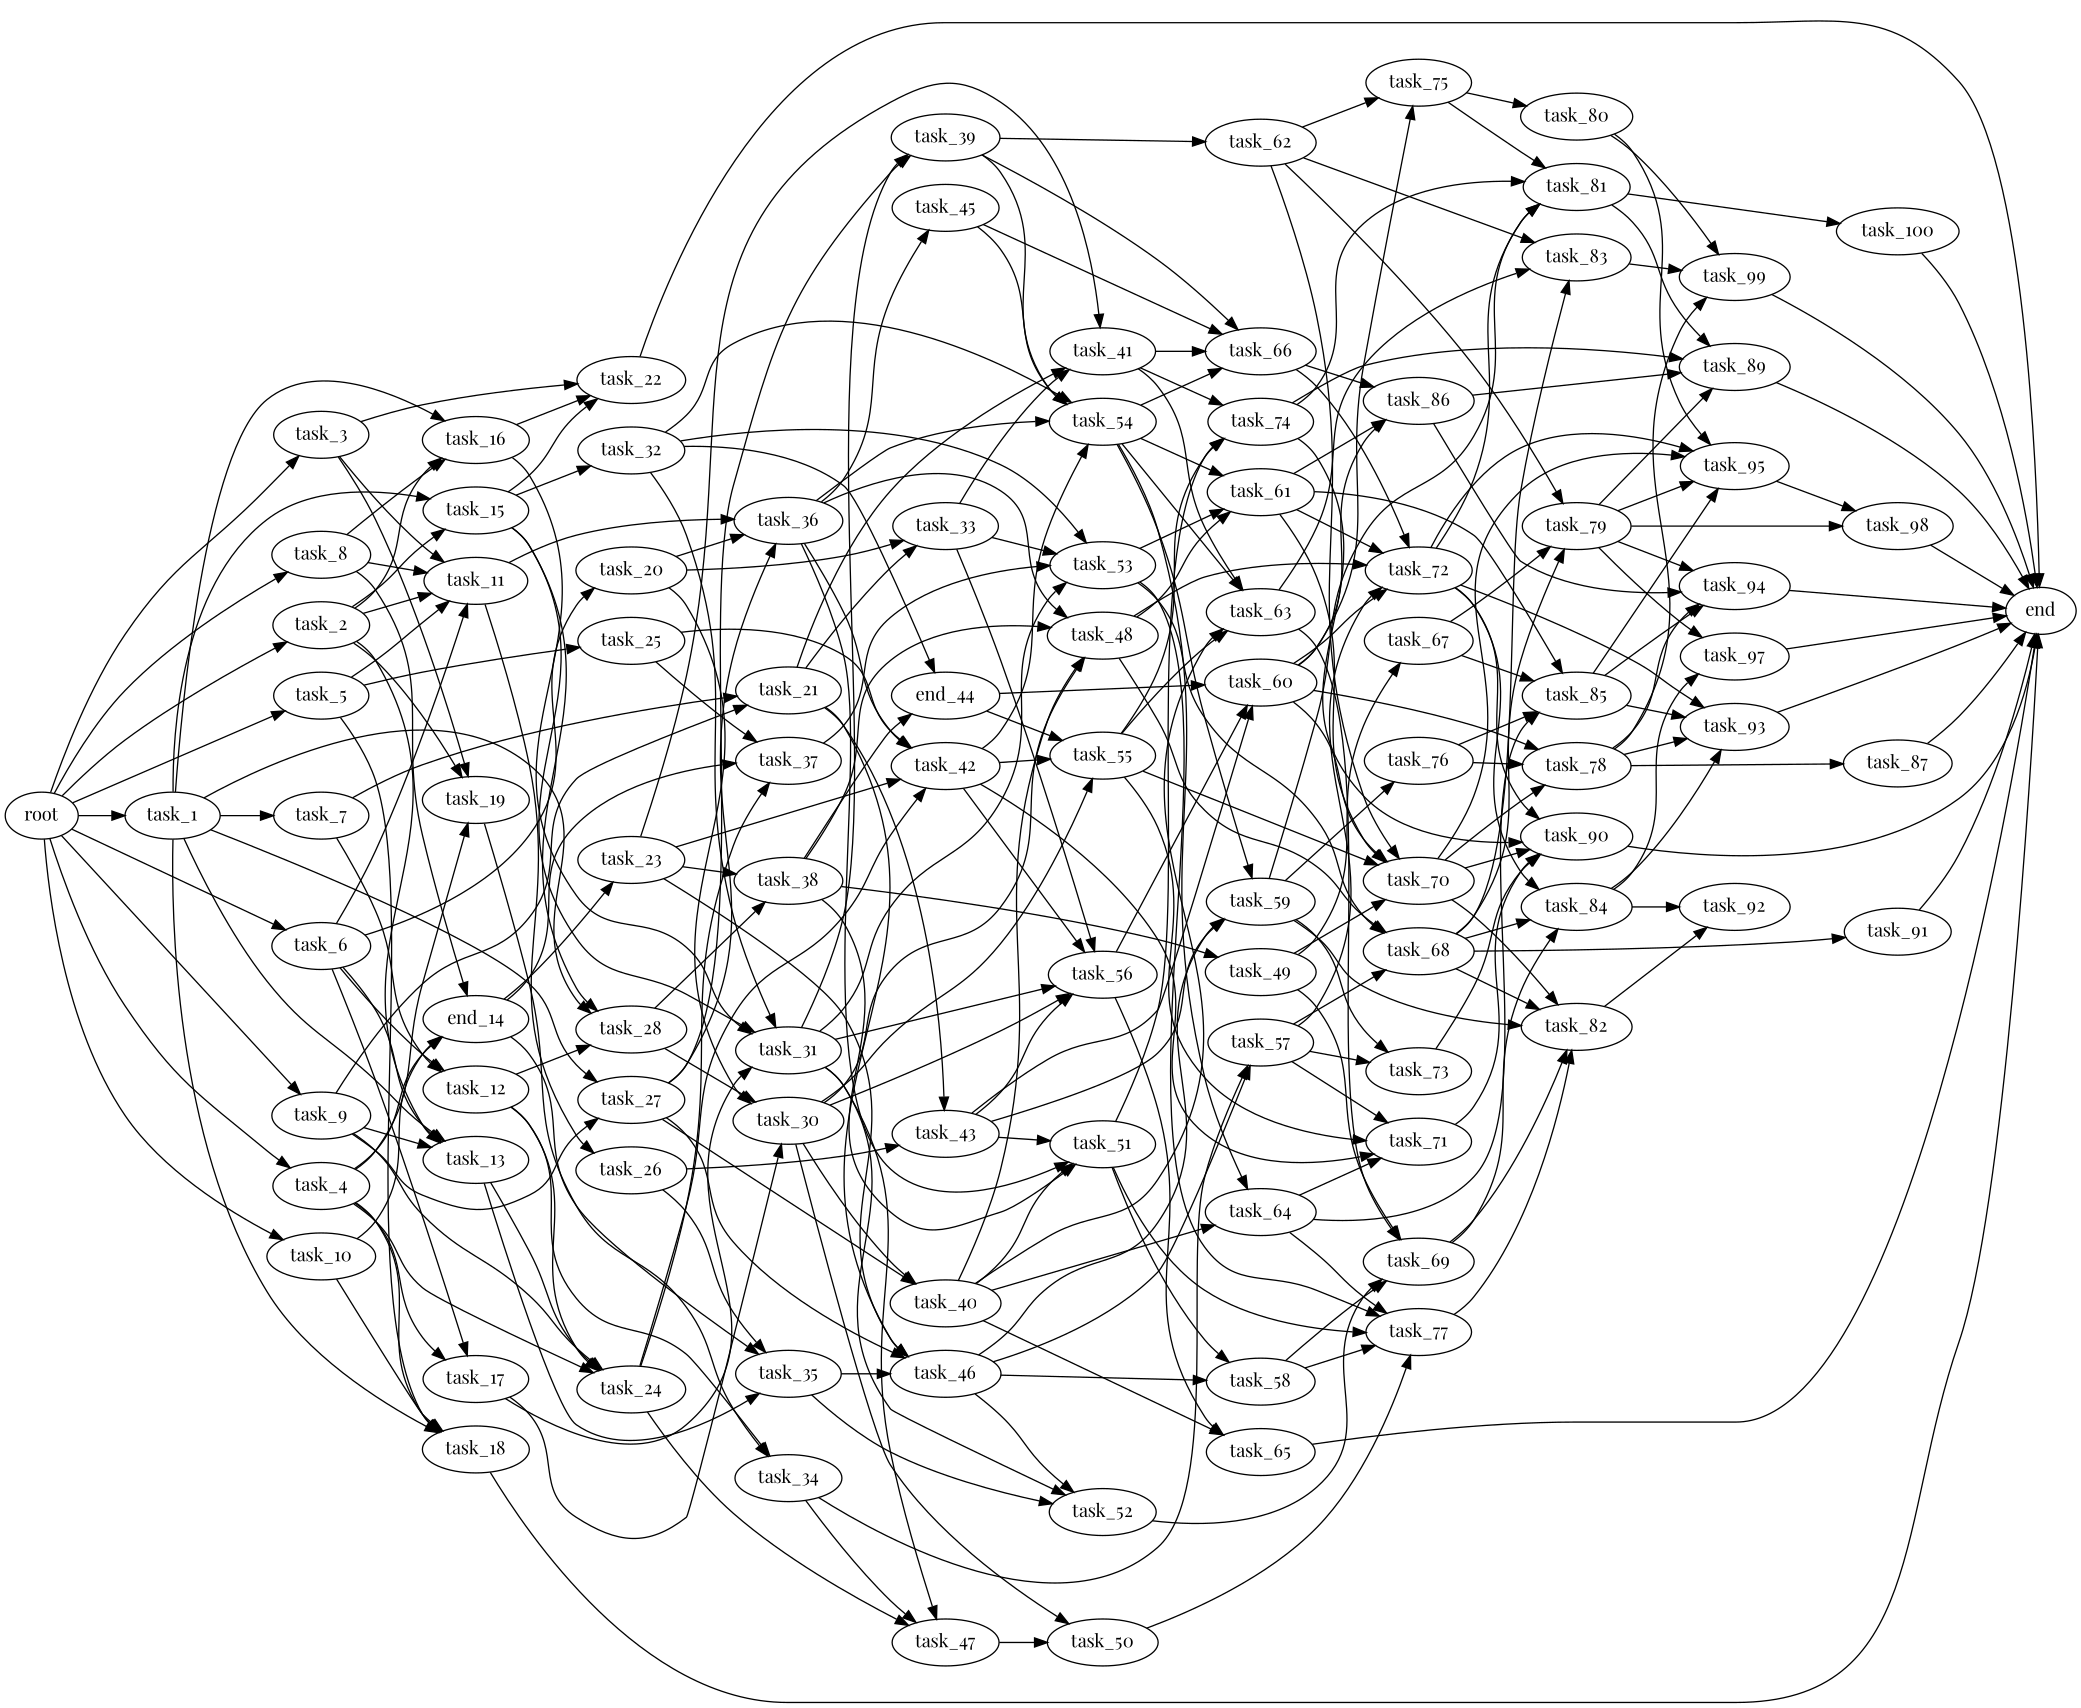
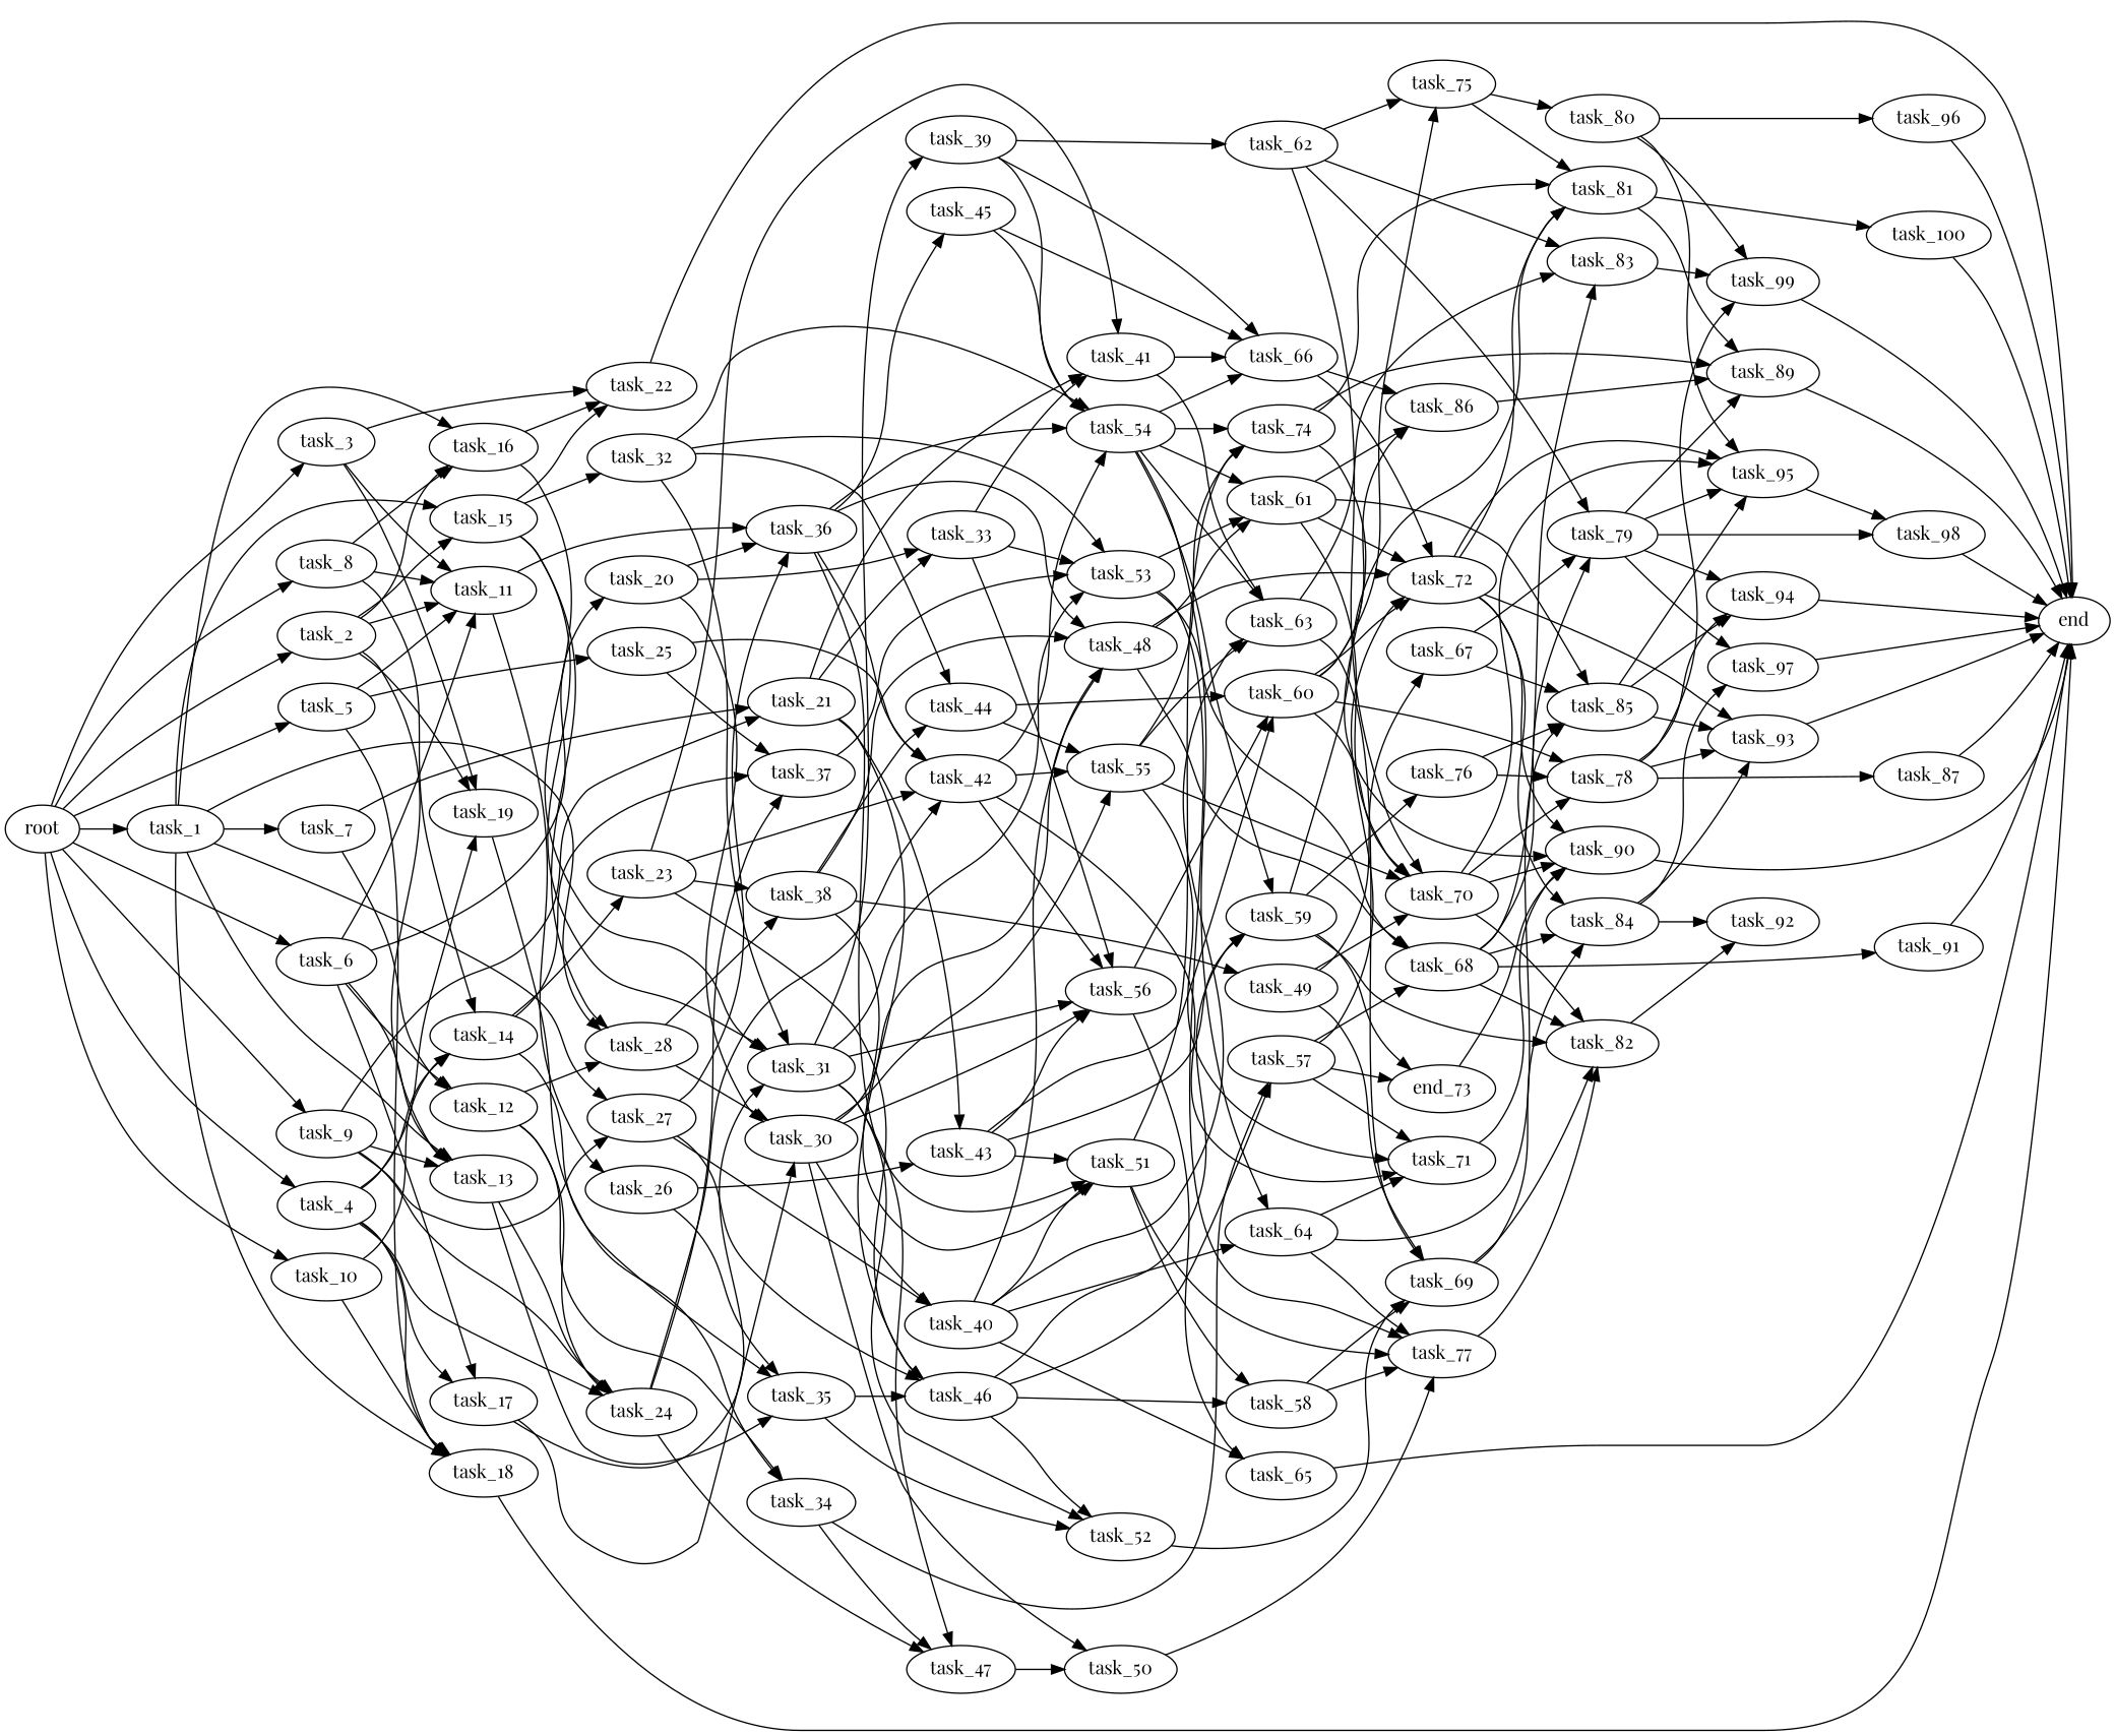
  digraph {
    fontname="Playfair Display"
    rankdir=LR
    node [fontname="Playfair Display"]
    edge [fontname="Playfair Display"]
    task_75
    task_81
    task_80
    task_100
    task_89
    task_95
    task_99
+   task_96
    end
    task_19
    task_34
    task_47
    task_57
    task_68
    task_79
    task_82
    task_84
    task_83
    task_91
    task_97
    task_94
    task_98
    task_92
    task_93
    task_71
    task_90
    task_60
    task_86
    task_72
    task_78
    task_70
    task_87
-   task_73
+   task_73 [label=end_73]
    task_50
    task_77
    task_31
    task_56
    task_52
    task_53
    task_39
    task_65
    task_69
    task_61
    task_54
    task_66
    task_62
    task_10
-   task_14 [label=end_14]
+   task_14
    task_18
    task_37
    task_35
    task_23
    task_49
    task_67
    task_85
    task_12
    task_28
    task_24
    task_38
    task_30
    task_42
    task_55
    task_74
    task_63
    task_59
    task_64
    task_58
    task_51
    root
    task_2
    task_5
    task_8
    task_9
    task_1
    task_6
    task_4
    task_3
    task_7
    task_21
    task_16
    task_13
    task_11
    task_15
    task_25
    task_27
    task_20
    task_17
    task_22
    task_32
-   task_44 [label=end_44]
+   task_44
    task_46
    task_36
    task_48
    task_45
    task_33
    task_41
    task_40
    task_43
    task_26
    task_76
    task_75 -> task_81
    task_75 -> task_80
    task_81 -> task_100
    task_81 -> task_89
    task_80 -> task_95
    task_80 -> task_99
+   task_80 -> task_96
    task_100 -> end
    task_89 -> end
    task_95 -> task_98
    task_99 -> end
+   task_96 -> end
    task_19 -> task_34
    task_34 -> task_47
    task_34 -> task_57
    task_47 -> task_50
    task_57 -> task_68
    task_57 -> task_71
    task_57 -> task_72
    task_57 -> task_73
    task_68 -> task_79
    task_68 -> task_82
    task_68 -> task_84
    task_68 -> task_83
    task_68 -> task_91
    task_79 -> task_89
    task_79 -> task_95
    task_79 -> task_97
    task_79 -> task_94
    task_79 -> task_98
    task_82 -> task_92
    task_84 -> task_97
    task_84 -> task_92
    task_84 -> task_93
    task_83 -> task_99
    task_91 -> end
    task_97 -> end
    task_94 -> end
    task_98 -> end
    task_93 -> end
    task_71 -> task_90
    task_90 -> end
    task_60 -> task_75
    task_60 -> task_86
    task_60 -> task_72
    task_60 -> task_78
    task_60 -> task_70
    task_86 -> task_89
-   task_86 -> task_94
    task_72 -> task_81
    task_72 -> task_95
    task_72 -> task_84
    task_72 -> task_93
    task_72 -> task_90
    task_78 -> task_99
    task_78 -> task_94
    task_78 -> task_93
    task_78 -> task_87
    task_70 -> task_95
    task_70 -> task_82
    task_70 -> task_90
    task_70 -> task_78
    task_87 -> end
    task_73 -> task_90
    task_50 -> task_77
    task_77 -> task_82
    task_31 -> task_47
    task_31 -> task_56
    task_31 -> task_52
    task_31 -> task_53
    task_31 -> task_39
    task_56 -> task_60
    task_56 -> task_65
    task_52 -> task_69
    task_53 -> task_68
    task_53 -> task_77
    task_53 -> task_61
    task_39 -> task_54
    task_39 -> task_66
    task_39 -> task_62
    task_65 -> end
    task_69 -> task_82
    task_69 -> task_84
    task_61 -> task_86
    task_61 -> task_72
    task_61 -> task_70
    task_61 -> task_85
    task_54 -> task_61
    task_54 -> task_66
-   task_41 -> task_74
+   task_54 -> task_74
    task_54 -> task_63
    task_54 -> task_59
    task_54 -> task_64
    task_66 -> task_86
    task_66 -> task_72
    task_62 -> task_75
    task_62 -> task_79
    task_62 -> task_83
    task_62 -> task_70
    task_10 -> task_14
    task_10 -> task_18
    task_14 -> task_37
    task_14 -> task_35
    task_14 -> task_23
    task_18 -> end
    task_37 -> task_53
    task_35 -> task_52
    task_35 -> task_46
    task_23 -> task_38
    task_23 -> task_42
    task_23 -> task_46
    task_23 -> task_41
    task_49 -> task_70
    task_49 -> task_69
    task_49 -> task_67
    task_67 -> task_79
    task_67 -> task_85
    task_85 -> task_95
    task_85 -> task_94
    task_85 -> task_93
    task_12 -> task_34
    task_12 -> task_28
    task_12 -> task_24
    task_28 -> task_38
    task_28 -> task_30
    task_24 -> task_47
    task_24 -> task_37
    task_24 -> task_42
    task_38 -> task_49
    task_38 -> task_51
    task_38 -> task_44
    task_38 -> task_48
    task_30 -> task_50
    task_30 -> task_56
    task_30 -> task_55
    task_30 -> task_48
    task_30 -> task_40
    task_42 -> task_71
    task_42 -> task_56
    task_42 -> task_54
    task_42 -> task_55
    task_55 -> task_71
    task_55 -> task_70
    task_55 -> task_74
    task_55 -> task_63
    task_74 -> task_81
    task_74 -> task_89
    task_74 -> task_90
    task_63 -> task_83
    task_63 -> task_69
    task_59 -> task_81
    task_59 -> task_82
    task_59 -> task_73
    task_59 -> task_76
    task_64 -> task_71
    task_64 -> task_77
    task_64 -> task_85
    task_58 -> task_77
    task_58 -> task_69
    task_51 -> task_77
    task_51 -> task_74
    task_51 -> task_58
    root -> task_10
    root -> task_2
    root -> task_5
    root -> task_8
    root -> task_9
    root -> task_1
    root -> task_6
    root -> task_4
    root -> task_3
    task_2 -> task_19
    task_2 -> task_16
    task_2 -> task_13
    task_2 -> task_11
    task_2 -> task_15
    task_5 -> task_18
    task_5 -> task_11
    task_5 -> task_25
    task_8 -> task_14
    task_8 -> task_16
    task_8 -> task_11
    task_9 -> task_24
    task_9 -> task_21
    task_9 -> task_13
    task_9 -> task_27
    task_1 -> task_18
    task_1 -> task_28
    task_1 -> task_7
    task_1 -> task_16
    task_1 -> task_13
    task_1 -> task_15
    task_1 -> task_27
    task_6 -> task_12
    task_6 -> task_13
    task_6 -> task_11
    task_6 -> task_20
    task_6 -> task_17
    task_4 -> task_19
    task_4 -> task_14
    task_4 -> task_18
    task_4 -> task_24
    task_4 -> task_17
    task_3 -> task_19
    task_3 -> task_11
    task_3 -> task_22
    task_7 -> task_12
    task_7 -> task_21
    task_21 -> task_46
    task_21 -> task_33
    task_21 -> task_41
    task_21 -> task_43
    task_16 -> task_31
    task_16 -> task_22
    task_13 -> task_35
    task_13 -> task_24
    task_11 -> task_36
    task_11 -> task_26
    task_15 -> task_31
    task_15 -> task_28
    task_15 -> task_22
    task_15 -> task_32
    task_25 -> task_37
    task_25 -> task_42
-   task_27 -> task_39
    task_27 -> task_46
    task_27 -> task_36
    task_27 -> task_40
    task_20 -> task_30
    task_20 -> task_36
    task_20 -> task_33
    task_17 -> task_31
    task_17 -> task_30
    task_22 -> end
    task_32 -> task_31
    task_32 -> task_53
    task_32 -> task_54
    task_32 -> task_44
    task_44 -> task_60
    task_44 -> task_55
    task_46 -> task_57
    task_46 -> task_52
    task_46 -> task_59
    task_46 -> task_58
    task_36 -> task_54
    task_36 -> task_42
    task_36 -> task_51
    task_36 -> task_48
    task_36 -> task_45
    task_48 -> task_68
    task_48 -> task_72
    task_48 -> task_61
    task_45 -> task_54
    task_45 -> task_66
    task_33 -> task_56
    task_33 -> task_53
    task_33 -> task_41
    task_41 -> task_66
    task_41 -> task_63
    task_40 -> task_65
    task_40 -> task_63
    task_40 -> task_64
    task_40 -> task_51
    task_40 -> task_48
    task_43 -> task_60
    task_43 -> task_56
    task_43 -> task_59
    task_43 -> task_51
    task_26 -> task_35
    task_26 -> task_43
    task_76 -> task_78
    task_76 -> task_85
  }
